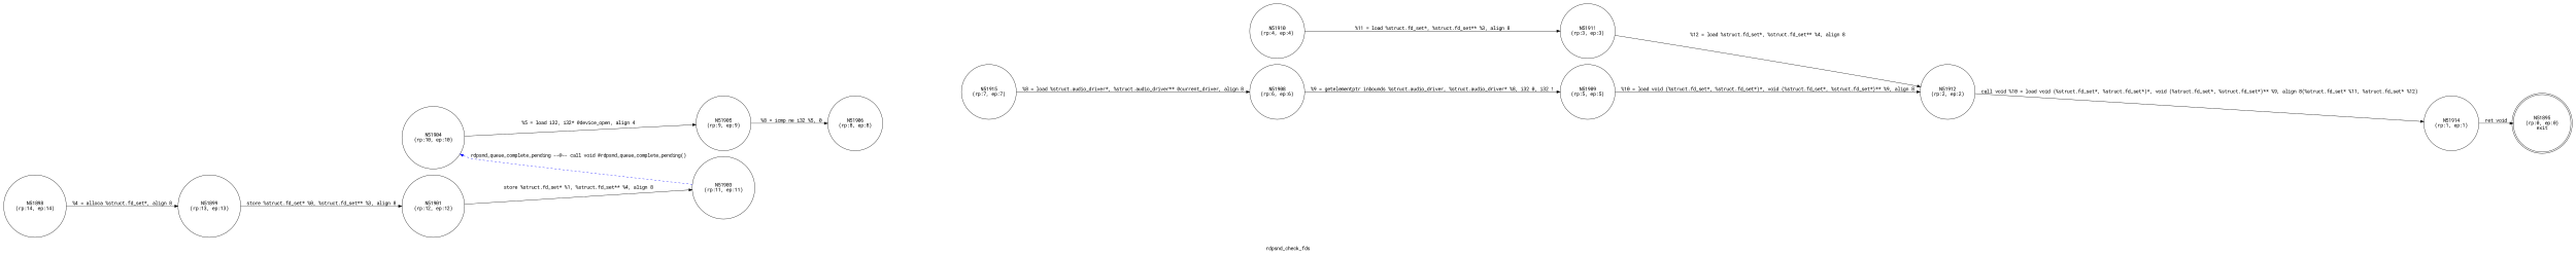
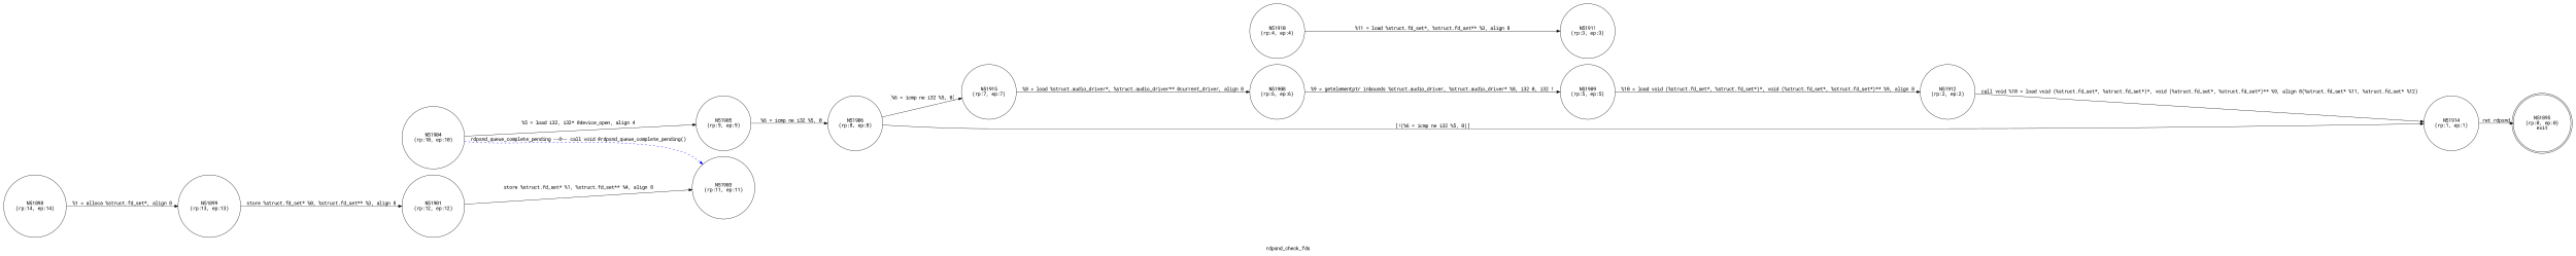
  digraph {
    fontname="Roboto Mono"
    label=rdpsnd_check_fds
    rankdir=LR
    node [fontname="Roboto Mono" shape=circle]
    edge [fontname="Roboto Mono"]
    n1 [label="N51895\n(rp:0, ep:0)\nexit" shape=doublecircle]
    n2 [label="N51898\n(rp:14, ep:14)"]
    n3 [label="N51899\n(rp:13, ep:13)"]
    n4 [label="N51901\n(rp:12, ep:12)"]
    n5 [label="N51903\n(rp:11, ep:11)"]
    n6 [label="N51904\n(rp:10, ep:10)"]
    n7 [label="N51905\n(rp:9, ep:9)"]
    n8 [label="N51906\n(rp:8, ep:8)"]
    n9 [label="N51915\n(rp:7, ep:7)"]
    n10 [label="N51914\n(rp:1, ep:1)"]
    n11 [label="N51908\n(rp:6, ep:6)"]
    n12 [label="N51909\n(rp:5, ep:5)"]
    n13 [label="N51912\n(rp:2, ep:2)"]
    n14 [label="N51910\n(rp:4, ep:4)"]
    n15 [label="N51911\n(rp:3, ep:3)"]
-   n2 -> n3 [label="%4 = alloca %struct.fd_set*, align 8"]
+   n2 -> n3 [label="%1 = alloca %struct.fd_set*, align 8"]
    n3 -> n4 [label="store %struct.fd_set* %0, %struct.fd_set** %3, align 8"]
    n4 -> n5 [label="store %struct.fd_set* %1, %struct.fd_set** %4, align 8"]
-   n5 -> n6 [color=blue label="rdpsnd_queue_complete_pending --@-- call void @rdpsnd_queue_complete_pending()" style=dashed]
+   n6 -> n5 [color=blue label="rdpsnd_queue_complete_pending --@-- call void @rdpsnd_queue_complete_pending()" style=dashed]
    n6 -> n7 [label="%5 = load i32, i32* @device_open, align 4"]
-   n7 -> n8 [label="%8 = icmp ne i32 %5, 0"]
+   n7 -> n8 [label="%6 = icmp ne i32 %5, 0"]
+   n8 -> n9 [label="[%6 = icmp ne i32 %5, 0]"]
+   n8 -> n10 [label="[!(%6 = icmp ne i32 %5, 0)]"]
    n9 -> n11 [label="%8 = load %struct.audio_driver*, %struct.audio_driver** @current_driver, align 8"]
-   n10 -> n1 [label="ret void"]
+   n10 -> n1 [label="ret rdpsnd"]
    n11 -> n12 [label="%9 = getelementptr inbounds %struct.audio_driver, %struct.audio_driver* %8, i32 0, i32 1"]
    n12 -> n13 [label="%10 = load void (%struct.fd_set*, %struct.fd_set*)*, void (%struct.fd_set*, %struct.fd_set*)** %9, align 8"]
    n13 -> n10 [label="call void %10 = load void (%struct.fd_set*, %struct.fd_set*)*, void (%struct.fd_set*, %struct.fd_set*)** %9, align 8(%struct.fd_set* %11, %struct.fd_set* %12)"]
    n14 -> n15 [label="%11 = load %struct.fd_set*, %struct.fd_set** %3, align 8"]
-   n15 -> n13 [label="%12 = load %struct.fd_set*, %struct.fd_set** %4, align 8"]
  }
